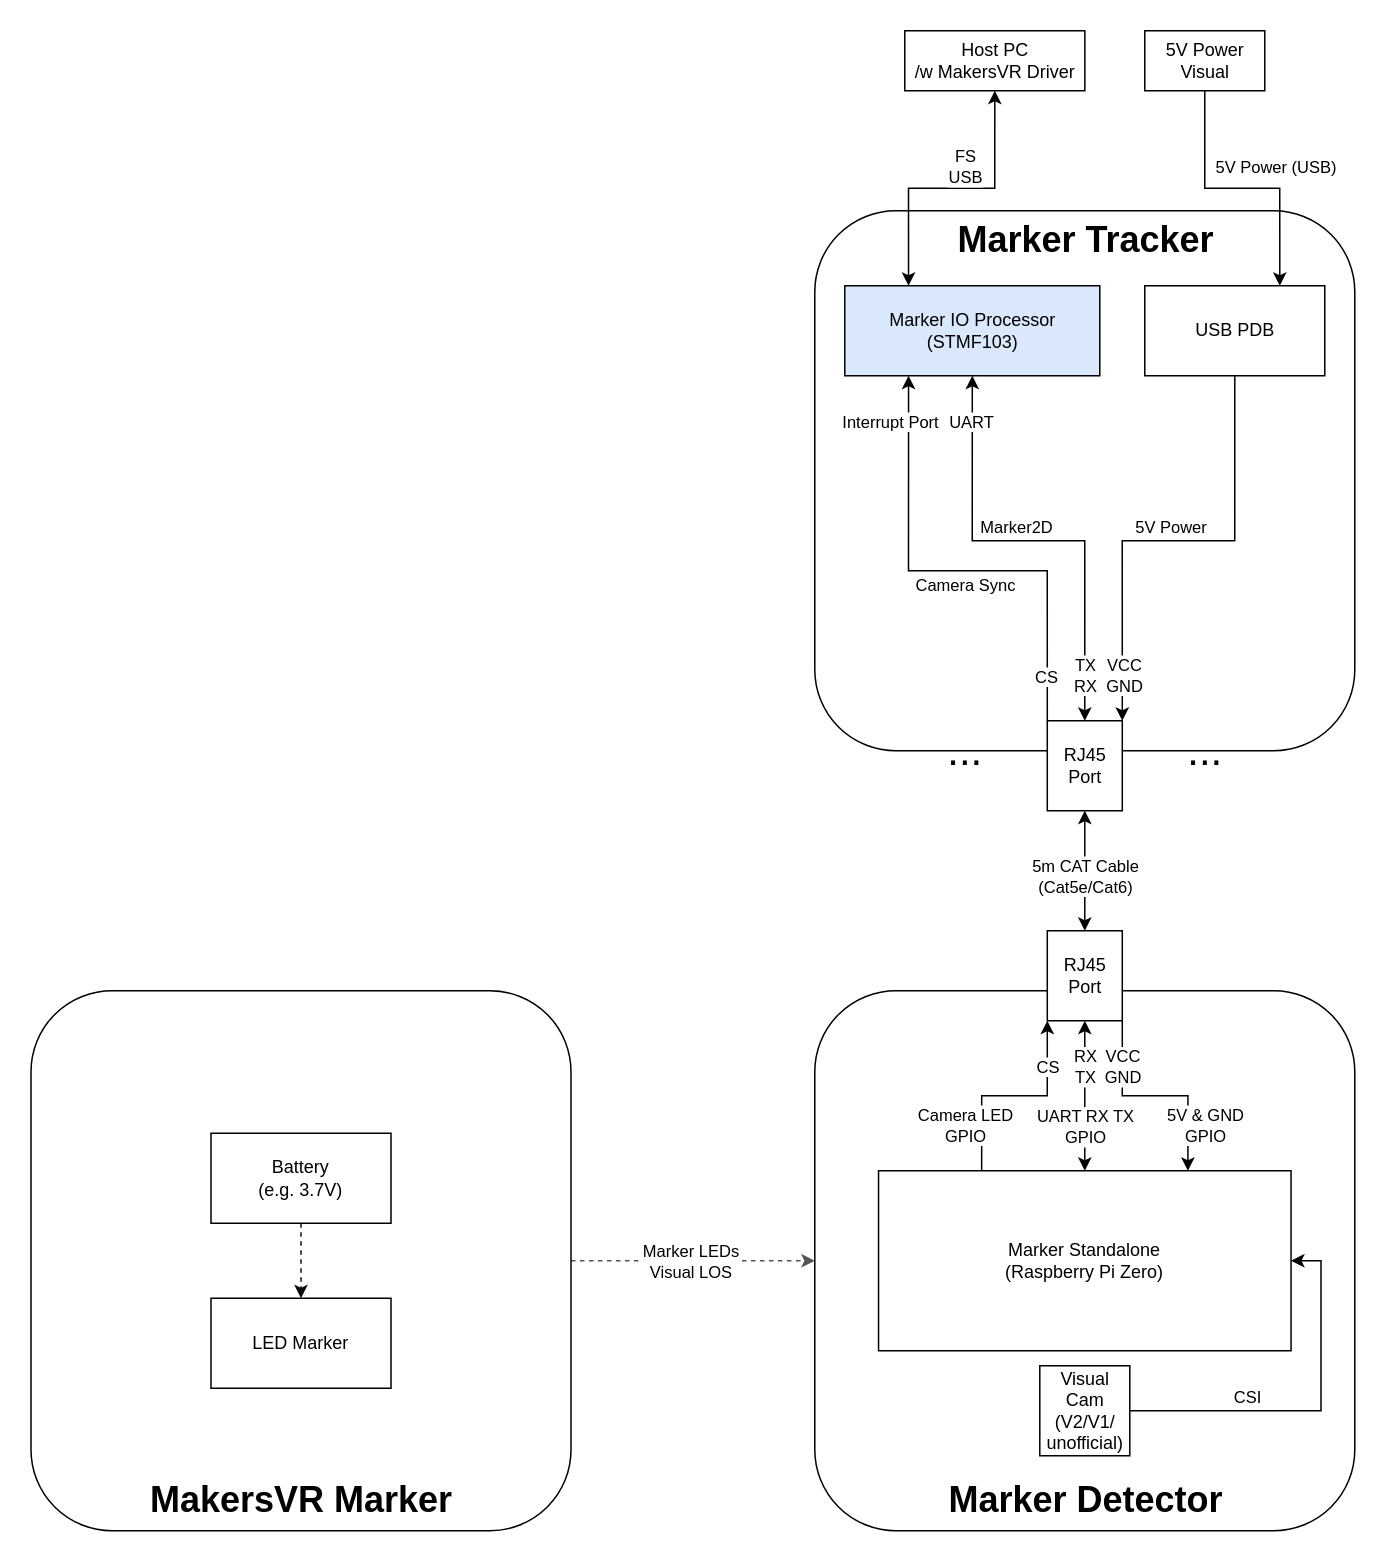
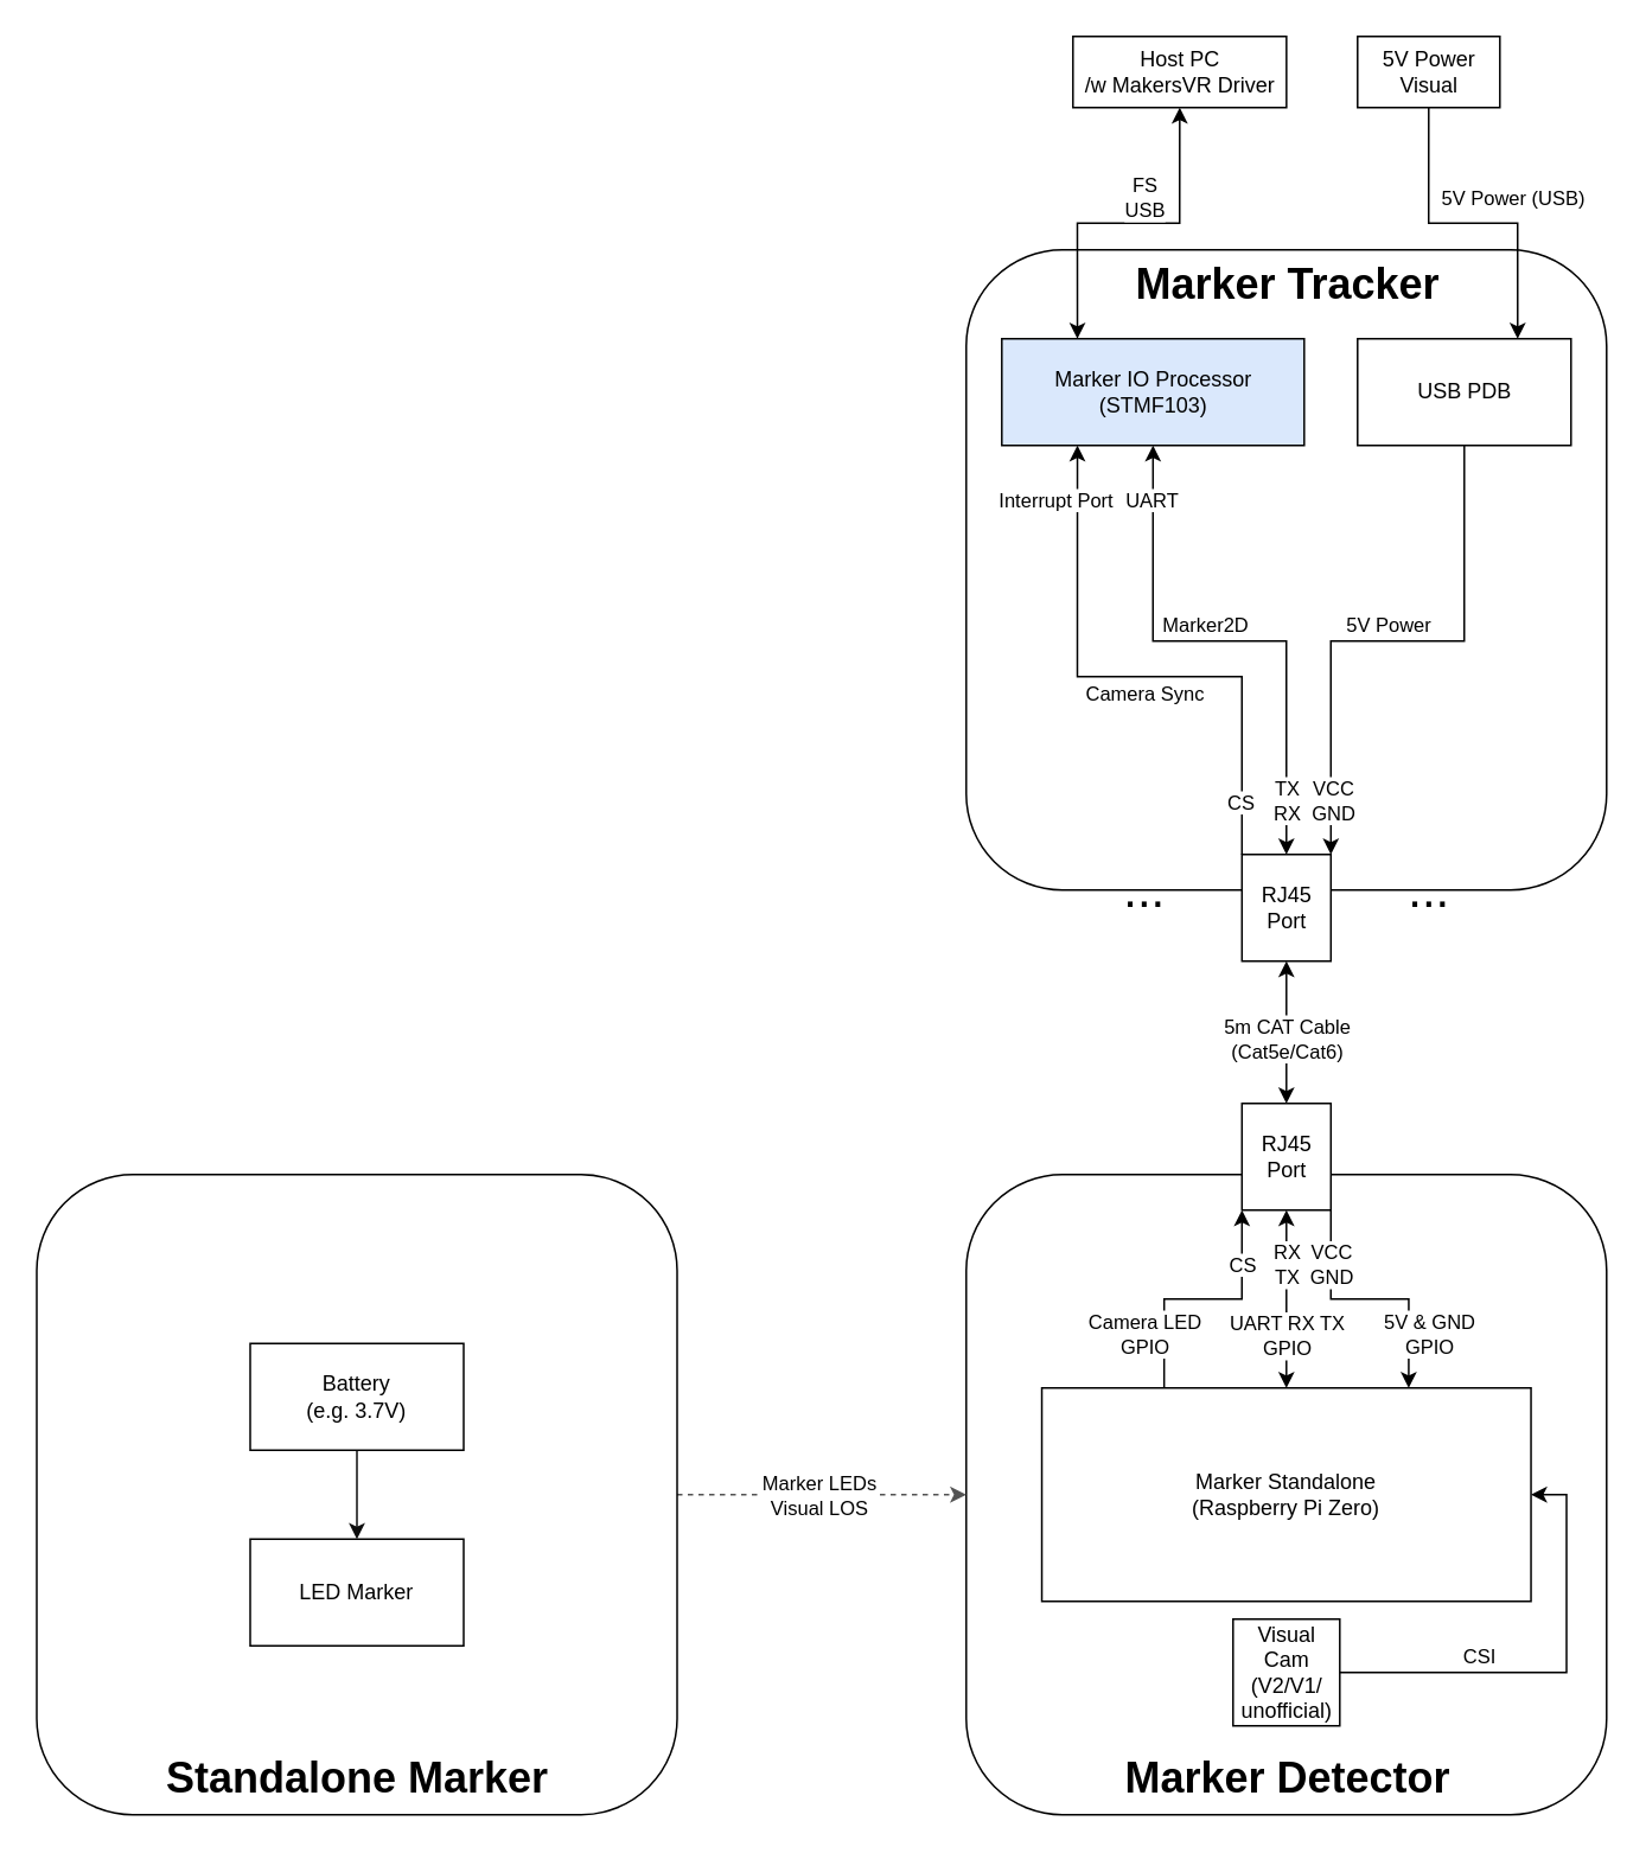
  <mxCell id="0" />
  <mxCell id="1" parent="0" />
  <mxCell id="2" value="" style="rounded=1;whiteSpace=wrap;html=1;" parent="1" vertex="1"><mxGeometry x="542.53" y="140" width="360" height="360" as="geometry" /></mxCell>
  <mxCell id="3" value="Host PC&lt;br&gt;/w MakersVR Driver" style="rounded=0;whiteSpace=wrap;html=1;" parent="1" vertex="1"><mxGeometry x="602.53" y="20" width="120.03" height="40" as="geometry" /></mxCell>
  <mxCell id="4" style="edgeStyle=orthogonalEdgeStyle;rounded=0;orthogonalLoop=1;jettySize=auto;html=1;exitX=0.25;exitY=0;exitDx=0;exitDy=0;entryX=0.5;entryY=1;entryDx=0;entryDy=0;startArrow=classic;startFill=1;" parent="1" source="6" target="3" edge="1"><mxGeometry relative="1" as="geometry" /></mxCell>
  <mxCell id="5" value="FS&lt;br style=&quot;font-size: 11px;&quot;&gt;USB" style="edgeLabel;html=1;align=center;verticalAlign=middle;resizable=0;points=[];fontSize=11;fontColor=#000000;" parent="4" vertex="1" connectable="0"><mxGeometry x="0.803" y="-3" relative="1" as="geometry"><mxPoint x="-23" y="31.66" as="offset" /></mxGeometry></mxCell>
  <mxCell id="6" value="Marker IO Processor&lt;br&gt;(STMF103)" style="rounded=0;whiteSpace=wrap;html=1;fillColor=#dae8fc;" parent="1" vertex="1"><mxGeometry x="562.53" y="190" width="170" height="60" as="geometry" /></mxCell>
  <mxCell id="7" value="Marker Tracker" style="text;strokeColor=none;fillColor=none;html=1;fontSize=24;fontStyle=1;verticalAlign=middle;align=center;" parent="1" vertex="1"><mxGeometry x="642.53" y="140" width="160" height="40" as="geometry" /></mxCell>
  <mxCell id="8" style="edgeStyle=orthogonalEdgeStyle;rounded=0;orthogonalLoop=1;jettySize=auto;html=1;exitX=0.5;exitY=1;exitDx=0;exitDy=0;entryX=0.75;entryY=0;entryDx=0;entryDy=0;startArrow=none;startFill=0;endArrow=classic;endFill=1;" edge="1" parent="1" source="10" target="14"><mxGeometry relative="1" as="geometry" /></mxCell>
  <mxCell id="9" value="5V Power (USB)" style="edgeLabel;html=1;align=center;verticalAlign=middle;resizable=0;points=[];" vertex="1" connectable="0" parent="8"><mxGeometry x="-0.481" relative="1" as="geometry"><mxPoint x="47.49" y="3.33" as="offset" /></mxGeometry></mxCell>
  <mxCell id="10" value="5V Power Visual" style="rounded=0;whiteSpace=wrap;html=1;" parent="1" vertex="1"><mxGeometry x="762.53" y="20" width="80" height="40" as="geometry" /></mxCell>
  <mxCell id="11" style="edgeStyle=orthogonalEdgeStyle;rounded=0;orthogonalLoop=1;jettySize=auto;html=1;exitX=0.5;exitY=1;exitDx=0;exitDy=0;entryX=1;entryY=0;entryDx=0;entryDy=0;" parent="1" source="14" target="26" edge="1"><mxGeometry relative="1" as="geometry"><Array as="points"><mxPoint x="822.53" y="360" /><mxPoint x="747.53" y="360" /></Array></mxGeometry></mxCell>
  <mxCell id="12" value="5V Power" style="edgeLabel;html=1;align=center;verticalAlign=middle;resizable=0;points=[];" parent="11" vertex="1" connectable="0"><mxGeometry x="0.091" relative="1" as="geometry"><mxPoint x="13.26" y="-10" as="offset" /></mxGeometry></mxCell>
  <mxCell id="13" value="VCC&lt;br&gt;GND" style="edgeLabel;html=1;align=center;verticalAlign=middle;resizable=0;points=[];" parent="11" vertex="1" connectable="0"><mxGeometry x="0.856" y="1" relative="1" as="geometry"><mxPoint y="-8" as="offset" /></mxGeometry></mxCell>
  <mxCell id="14" value="USB PDB" style="rounded=0;whiteSpace=wrap;html=1;" parent="1" vertex="1"><mxGeometry x="762.53" y="190" width="120" height="60" as="geometry" /></mxCell>
  <mxCell id="15" style="edgeStyle=orthogonalEdgeStyle;rounded=0;orthogonalLoop=1;jettySize=auto;html=1;exitX=0;exitY=0;exitDx=0;exitDy=0;entryX=0.25;entryY=1;entryDx=0;entryDy=0;" parent="1" source="26" target="6" edge="1"><mxGeometry relative="1" as="geometry"><Array as="points"><mxPoint x="697.53" y="380" /><mxPoint x="604.53" y="380" /></Array></mxGeometry></mxCell>
  <mxCell id="16" value="Interrupt Port" style="edgeLabel;html=1;align=center;verticalAlign=middle;resizable=0;points=[];" parent="15" vertex="1" connectable="0"><mxGeometry x="0.829" relative="1" as="geometry"><mxPoint x="-12.5" y="2.62" as="offset" /></mxGeometry></mxCell>
  <mxCell id="17" value="Camera Sync" style="edgeLabel;html=1;align=center;verticalAlign=middle;resizable=0;points=[];" parent="15" vertex="1" connectable="0"><mxGeometry x="0.146" y="1" relative="1" as="geometry"><mxPoint x="30.29" y="8.97" as="offset" /></mxGeometry></mxCell>
  <mxCell id="18" value="&lt;br&gt;" style="edgeLabel;html=1;align=center;verticalAlign=middle;resizable=0;points=[];" parent="15" vertex="1" connectable="0"><mxGeometry x="-0.842" y="3" relative="1" as="geometry"><mxPoint x="5.48" y="-34.33" as="offset" /></mxGeometry></mxCell>
  <mxCell id="19" value="CS" style="edgeLabel;html=1;align=center;verticalAlign=middle;resizable=0;points=[];" vertex="1" connectable="0" parent="15"><mxGeometry x="-0.809" y="1" relative="1" as="geometry"><mxPoint y="1" as="offset" /></mxGeometry></mxCell>
  <mxCell id="20" style="edgeStyle=orthogonalEdgeStyle;rounded=0;orthogonalLoop=1;jettySize=auto;html=1;exitX=0.5;exitY=0;exitDx=0;exitDy=0;entryX=0.5;entryY=1;entryDx=0;entryDy=0;startArrow=classic;startFill=1;" parent="1" source="26" target="6" edge="1"><mxGeometry relative="1" as="geometry"><Array as="points"><mxPoint x="722.53" y="360" /><mxPoint x="647.53" y="360" /></Array></mxGeometry></mxCell>
  <mxCell id="21" value="UART" style="edgeLabel;html=1;align=center;verticalAlign=middle;resizable=0;points=[];" parent="20" vertex="1" connectable="0"><mxGeometry x="0.11" y="-3" relative="1" as="geometry"><mxPoint x="-26.55" y="-77" as="offset" /></mxGeometry></mxCell>
  <mxCell id="22" value="Marker2D" style="edgeLabel;html=1;align=center;verticalAlign=middle;resizable=0;points=[];" parent="20" vertex="1" connectable="0"><mxGeometry x="0.169" y="-1" relative="1" as="geometry"><mxPoint x="12.41" y="-9" as="offset" /></mxGeometry></mxCell>
  <mxCell id="23" value="TX&lt;br&gt;RX" style="edgeLabel;html=1;align=center;verticalAlign=middle;resizable=0;points=[];" parent="20" vertex="1" connectable="0"><mxGeometry x="-0.813" y="2" relative="1" as="geometry"><mxPoint x="2" y="-1.67" as="offset" /></mxGeometry></mxCell>
  <mxCell id="24" style="edgeStyle=orthogonalEdgeStyle;rounded=0;orthogonalLoop=1;jettySize=auto;html=1;exitX=0.5;exitY=1;exitDx=0;exitDy=0;entryX=0.5;entryY=0;entryDx=0;entryDy=0;fontSize=12;startArrow=classic;startFill=1;" parent="1" source="26" target="39" edge="1"><mxGeometry relative="1" as="geometry" /></mxCell>
  <mxCell id="25" value="5m CAT Cable&lt;br style=&quot;font-size: 11px;&quot;&gt;(Cat5e/Cat6)" style="edgeLabel;html=1;align=center;verticalAlign=middle;resizable=0;points=[];fontSize=11;" parent="24" vertex="1" connectable="0"><mxGeometry x="-0.131" y="-1" relative="1" as="geometry"><mxPoint x="1" y="8" as="offset" /></mxGeometry></mxCell>
  <mxCell id="26" value="RJ45&lt;br&gt;Port" style="rounded=0;whiteSpace=wrap;html=1;" parent="1" vertex="1"><mxGeometry x="697.53" y="480" width="50" height="60" as="geometry" /></mxCell>
  <mxCell id="27" value="..." style="text;html=1;strokeColor=none;fillColor=none;align=center;verticalAlign=middle;whiteSpace=wrap;rounded=0;fontSize=28;" parent="1" vertex="1"><mxGeometry x="622.53" y="490" width="40" height="20" as="geometry" /></mxCell>
  <mxCell id="28" value="..." style="text;html=1;strokeColor=none;fillColor=none;align=center;verticalAlign=middle;whiteSpace=wrap;rounded=0;fontSize=28;" parent="1" vertex="1"><mxGeometry x="782.53" y="490" width="40" height="20" as="geometry" /></mxCell>
  <mxCell id="29" value="" style="rounded=1;whiteSpace=wrap;html=1;fontSize=12;" parent="1" vertex="1"><mxGeometry x="542.53" y="660" width="360" height="360" as="geometry" /></mxCell>
  <mxCell id="30" style="edgeStyle=orthogonalEdgeStyle;rounded=0;orthogonalLoop=1;jettySize=auto;html=1;exitX=0;exitY=1;exitDx=0;exitDy=0;entryX=0.25;entryY=0;entryDx=0;entryDy=0;fontSize=12;startArrow=classic;startFill=1;endArrow=none;endFill=0;" parent="1" source="39" target="43" edge="1"><mxGeometry relative="1" as="geometry" /></mxCell>
  <mxCell id="31" value="CS&lt;br&gt;" style="edgeLabel;html=1;align=center;verticalAlign=middle;resizable=0;points=[];fontSize=11;" parent="30" vertex="1" connectable="0"><mxGeometry x="-0.78" y="-3" relative="1" as="geometry"><mxPoint x="3" y="14.34" as="offset" /></mxGeometry></mxCell>
  <mxCell id="32" value="Camera LED&lt;br style=&quot;font-size: 11px;&quot;&gt;GPIO" style="edgeLabel;html=1;align=center;verticalAlign=middle;resizable=0;points=[];fontSize=11;" parent="30" vertex="1" connectable="0"><mxGeometry x="0.508" y="-2" relative="1" as="geometry"><mxPoint x="-9.31" y="5.34" as="offset" /></mxGeometry></mxCell>
  <mxCell id="33" style="edgeStyle=orthogonalEdgeStyle;rounded=0;orthogonalLoop=1;jettySize=auto;html=1;exitX=0.5;exitY=1;exitDx=0;exitDy=0;fontSize=12;startArrow=classic;startFill=1;" parent="1" source="39" target="43" edge="1"><mxGeometry relative="1" as="geometry" /></mxCell>
  <mxCell id="34" value="RX&lt;br style=&quot;font-size: 11px;&quot;&gt;TX" style="edgeLabel;html=1;align=center;verticalAlign=middle;resizable=0;points=[];fontSize=11;" parent="33" vertex="1" connectable="0"><mxGeometry x="-0.724" y="-3" relative="1" as="geometry"><mxPoint x="3" y="16.33" as="offset" /></mxGeometry></mxCell>
  <mxCell id="35" value="UART RX TX&lt;br style=&quot;font-size: 11px;&quot;&gt;GPIO" style="edgeLabel;html=1;align=center;verticalAlign=middle;resizable=0;points=[];fontSize=11;" parent="33" vertex="1" connectable="0"><mxGeometry x="0.3" relative="1" as="geometry"><mxPoint y="5" as="offset" /></mxGeometry></mxCell>
  <mxCell id="36" style="edgeStyle=orthogonalEdgeStyle;rounded=0;orthogonalLoop=1;jettySize=auto;html=1;exitX=1;exitY=1;exitDx=0;exitDy=0;entryX=0.75;entryY=0;entryDx=0;entryDy=0;fontSize=12;" parent="1" source="39" target="43" edge="1"><mxGeometry relative="1" as="geometry" /></mxCell>
  <mxCell id="37" value="VCC&lt;br style=&quot;font-size: 11px;&quot;&gt;GND" style="edgeLabel;html=1;align=center;verticalAlign=middle;resizable=0;points=[];fontSize=11;" parent="36" vertex="1" connectable="0"><mxGeometry x="-0.822" y="-5" relative="1" as="geometry"><mxPoint x="5" y="17.34" as="offset" /></mxGeometry></mxCell>
  <mxCell id="38" value="5V &amp;amp; GND&lt;br style=&quot;font-size: 11px;&quot;&gt;GPIO" style="edgeLabel;html=1;align=center;verticalAlign=middle;resizable=0;points=[];fontSize=11;" parent="36" vertex="1" connectable="0"><mxGeometry x="0.483" y="-2" relative="1" as="geometry"><mxPoint x="13.19" y="6.8" as="offset" /></mxGeometry></mxCell>
  <mxCell id="39" value="RJ45&lt;br&gt;Port" style="rounded=0;whiteSpace=wrap;html=1;" parent="1" vertex="1"><mxGeometry x="697.53" y="620" width="50" height="60" as="geometry" /></mxCell>
  <mxCell id="40" value="Marker Detector" style="text;strokeColor=none;fillColor=none;html=1;fontSize=24;fontStyle=1;verticalAlign=middle;align=center;" parent="1" vertex="1"><mxGeometry x="602.53" y="980" width="240" height="40" as="geometry" /></mxCell>
  <mxCell id="41" style="edgeStyle=orthogonalEdgeStyle;rounded=0;orthogonalLoop=1;jettySize=auto;html=1;exitX=1;exitY=0.5;exitDx=0;exitDy=0;entryX=1;entryY=0.5;entryDx=0;entryDy=0;fontSize=12;startArrow=classic;startFill=1;endArrow=none;endFill=0;" parent="1" source="43" target="44" edge="1"><mxGeometry relative="1" as="geometry" /></mxCell>
  <mxCell id="42" value="CSI" style="edgeLabel;html=1;align=center;verticalAlign=middle;resizable=0;points=[];fontSize=11;" parent="41" vertex="1" connectable="0"><mxGeometry x="0.366" y="1" relative="1" as="geometry"><mxPoint y="-11" as="offset" /></mxGeometry></mxCell>
  <mxCell id="43" value="Marker Standalone&lt;br&gt;(Raspberry Pi Zero)" style="rounded=0;whiteSpace=wrap;html=1;fontSize=12;" parent="1" vertex="1"><mxGeometry x="585.03" y="780" width="275" height="120" as="geometry" /></mxCell>
  <mxCell id="44" value="Visual Cam&lt;br&gt;(V2/V1/&lt;br&gt;unofficial)" style="rounded=0;whiteSpace=wrap;html=1;fontSize=12;" parent="1" vertex="1"><mxGeometry x="692.53" y="910" width="60" height="60" as="geometry" /></mxCell>
  <mxCell id="45" style="edgeStyle=orthogonalEdgeStyle;rounded=0;orthogonalLoop=1;jettySize=auto;html=1;exitX=1;exitY=0.5;exitDx=0;exitDy=0;entryX=0;entryY=0.5;entryDx=0;entryDy=0;startArrow=none;startFill=0;strokeColor=#545454;fontSize=11;fontColor=#000000;dashed=1;" parent="1" source="47" target="29" edge="1"><mxGeometry relative="1" as="geometry" /></mxCell>
  <mxCell id="46" value="Marker LEDs&lt;br&gt;Visual LOS" style="edgeLabel;html=1;align=center;verticalAlign=middle;resizable=0;points=[];fontSize=11;fontColor=#000000;" parent="45" vertex="1" connectable="0"><mxGeometry x="-0.134" y="2" relative="1" as="geometry"><mxPoint x="9.69" y="2" as="offset" /></mxGeometry></mxCell>
  <mxCell id="47" value="" style="rounded=1;whiteSpace=wrap;html=1;fontSize=12;" parent="1" vertex="1"><mxGeometry x="20" y="660" width="360" height="360" as="geometry" /></mxCell>
- <mxCell id="48" value="MakersVR Marker" style="text;strokeColor=none;fillColor=none;html=1;fontSize=24;fontStyle=1;verticalAlign=middle;align=center;" parent="1" vertex="1"><mxGeometry x="80" y="980" width="240" height="40" as="geometry" /></mxCell>
+ <mxCell id="48" value="Standalone Marker" style="text;strokeColor=none;fillColor=none;html=1;fontSize=24;fontStyle=1;verticalAlign=middle;align=center;" parent="1" vertex="1"><mxGeometry x="80" y="980" width="240" height="40" as="geometry" /></mxCell>
  <mxCell id="49" value="LED Marker" style="rounded=0;whiteSpace=wrap;html=1;fontSize=12;" parent="1" vertex="1"><mxGeometry x="140" y="865" width="120" height="60" as="geometry" /></mxCell>
- <mxCell id="50" style="edgeStyle=none;rounded=0;orthogonalLoop=1;jettySize=auto;html=1;exitX=0.5;exitY=1;exitDx=0;exitDy=0;entryX=0.5;entryY=0;entryDx=0;entryDy=0;startArrow=none;startFill=0;strokeColor=#0D0D0D;fontSize=12;fontColor=#9C9C9C;dashed=1;" parent="1" source="51" target="49" edge="1"><mxGeometry relative="1" as="geometry" /></mxCell>
+ <mxCell id="50" style="edgeStyle=none;rounded=0;orthogonalLoop=1;jettySize=auto;html=1;exitX=0.5;exitY=1;exitDx=0;exitDy=0;entryX=0.5;entryY=0;entryDx=0;entryDy=0;startArrow=none;startFill=0;strokeColor=#0D0D0D;fontSize=12;fontColor=#9C9C9C;" parent="1" source="51" target="49" edge="1"><mxGeometry relative="1" as="geometry" /></mxCell>
  <mxCell id="51" value="Battery&lt;br&gt;(e.g. 3.7V)" style="rounded=0;whiteSpace=wrap;html=1;fontSize=12;" parent="1" vertex="1"><mxGeometry x="140" y="755" width="120" height="60" as="geometry" /></mxCell>
